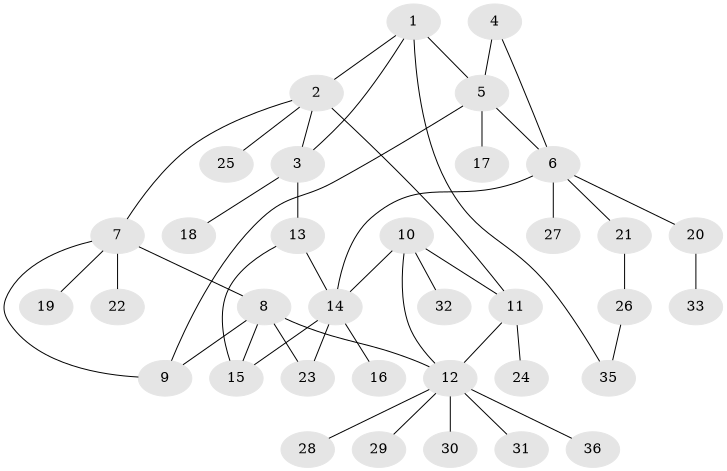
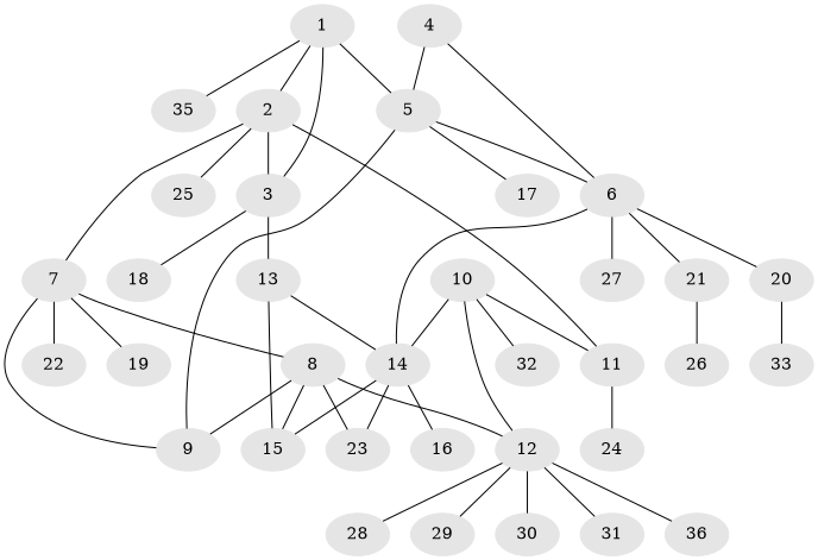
  graph {
    node [color=gray90 style=filled]
    edge [weight=1.0]
    1
    2
    3
    5
    35
    7
    11
    25
    13
    18
    6
    9
    17
    8
    19
    22
    12
    24
    14
    15
    4
    20
    21
    27
    10
    32
    23
    16
    33
    26
    28
    29
    30
    31
    36
    1 -- 2 [weight=2.0]
    1 -- 3
    1 -- 5 [weight=2.0]
    1 -- 35
    2 -- 3
    2 -- 7
    2 -- 11
    2 -- 25
    3 -- 13 [weight=4.0]
    3 -- 18
    5 -- 6
    5 -- 9
    5 -- 17
    7 -- 9
    7 -- 8
    7 -- 19
    7 -- 22 [weight=3.0]
-   11 -- 12
    11 -- 24 [weight=2.0]
    13 -- 14
    13 -- 15
    6 -- 14
    6 -- 20
    6 -- 21
    6 -- 27 [weight=3.0]
    8 -- 9
    8 -- 12
    8 -- 15 [weight=3.0]
    8 -- 23
    12 -- 28
    12 -- 29
    12 -- 30
    12 -- 31
    12 -- 36
    14 -- 15
    14 -- 23
    14 -- 16
    4 -- 5
    4 -- 6
    20 -- 33
    21 -- 26
    10 -- 11
    10 -- 12
    10 -- 14
    10 -- 32 [weight=2.0]
-   26 -- 35
  }
